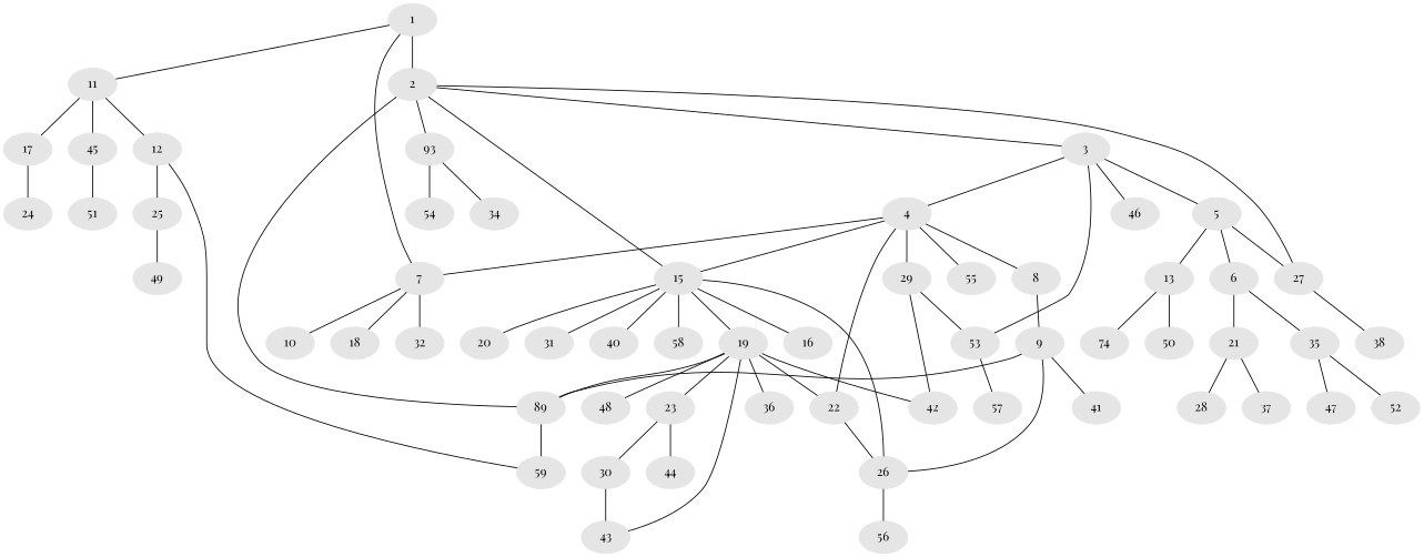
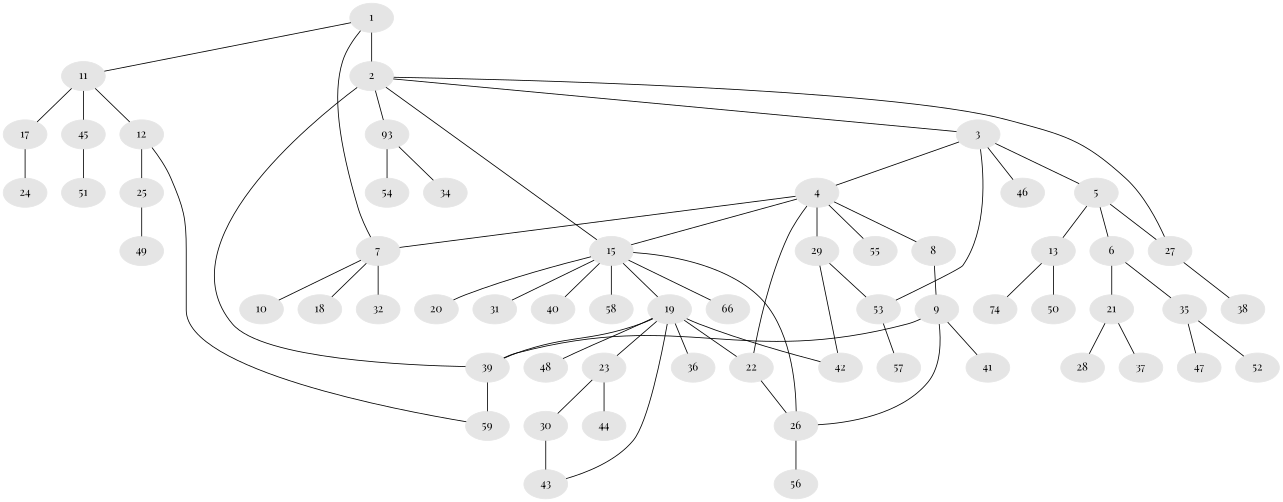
  graph {
    fontname="Playfair Display"
    node [color=gray90 fontname="Playfair Display" style=filled]
    edge [fontname="Playfair Display" weight=1.0]
    1
    2
    7
    11
    3
    15
    27
    n8 [label=93]
-   39 [label=89]
+   39
    10
    18
    32
    12
    17
    45
    4
    5
    46
    53
    26
-   16
+   16 [label=66]
    19
    20
    31
    40
    58
    38
    34
    54
    59
    8
    22
    29
    55
    6
    13
    57
    9
    42
    21
    35
    n42 [label=74]
    50
    28
    37
    47
    52
    41
    56
    25
    24
    51
    49
    23
    36
    43
    48
    30
    44
    1 -- 2 [weight=12.0]
    1 -- 7 [weight=2.0]
    1 -- 11
    2 -- 3
    2 -- 15
    2 -- 27
    2 -- n8
    2 -- 39
    7 -- 10
    7 -- 18
    7 -- 32 [weight=4.0]
    11 -- 12
    11 -- 17
    11 -- 45 [weight=2.0]
    3 -- 4
    3 -- 5
    3 -- 46
    3 -- 53
    15 -- 26
    15 -- 16
    15 -- 19
    15 -- 20
    15 -- 31
    15 -- 40
    15 -- 58
    27 -- 38
    n8 -- 34
    n8 -- 54
    39 -- 59
    12 -- 59
    12 -- 25
    17 -- 24
    45 -- 51
    4 -- 7
    4 -- 15
    4 -- 8
    4 -- 22
    4 -- 29
    4 -- 55
    5 -- 27
    5 -- 6
    5 -- 13
    53 -- 57
    26 -- 56
    19 -- 39
    19 -- 22
    19 -- 42 [weight=2.0]
    19 -- 23
    19 -- 36
    19 -- 43
    19 -- 48
    8 -- 9
    22 -- 26
    29 -- 53
    29 -- 42
    6 -- 21
    6 -- 35
    13 -- n42
    13 -- 50
    9 -- 39
    9 -- 26
    9 -- 41
    21 -- 28 [weight=3.0]
    21 -- 37
    35 -- 47
    35 -- 52
    25 -- 49 [weight=2.0]
    23 -- 30
    23 -- 44
    30 -- 43 [weight=2.0]
  }
